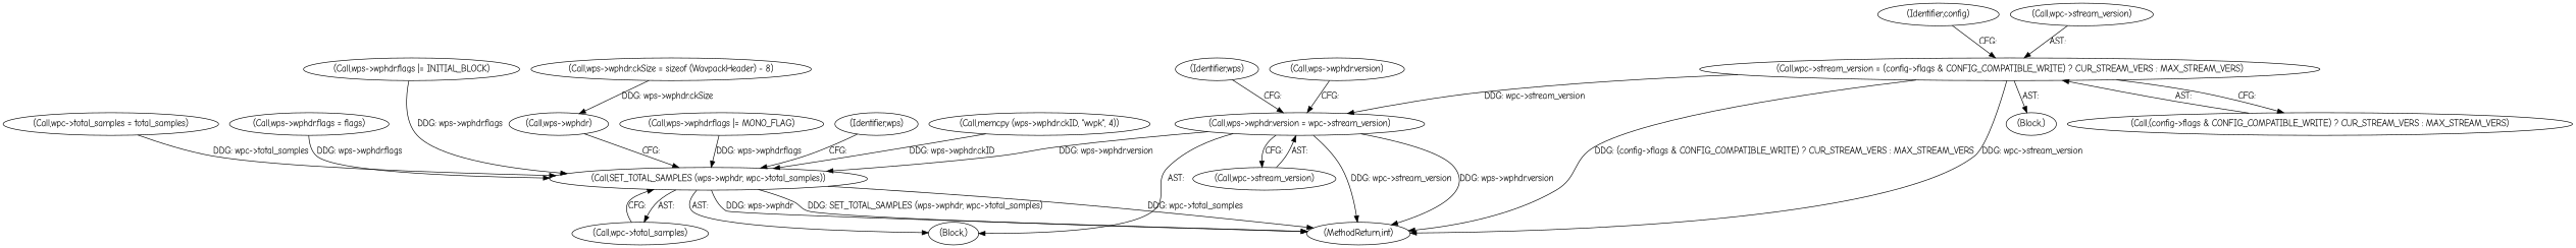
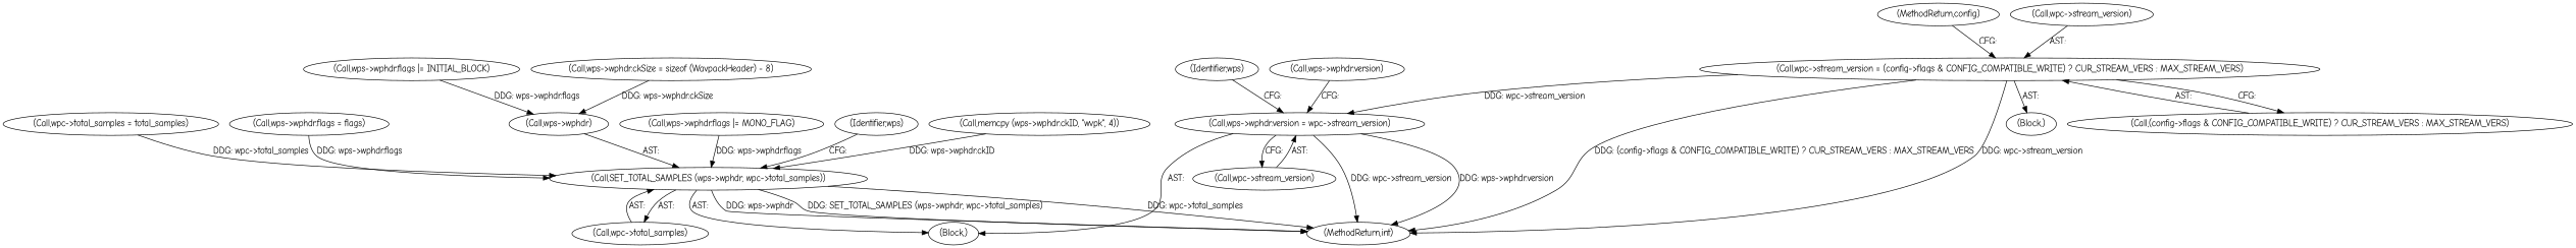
  digraph {
    fontname="Comic Neue"
    node [fontname="Comic Neue"]
    edge [fontname="Comic Neue"]
    n1 [label="(Call,wpc->stream_version = (config->flags & CONFIG_COMPATIBLE_WRITE) ? CUR_STREAM_VERS : MAX_STREAM_VERS)"]
    n2 [label="(Call,wps->wphdr.version = wpc->stream_version)"]
    n3 [label="(Block,)"]
    n4 [label="(MethodReturn,int)"]
    n5 [label="(Call,(config->flags & CONFIG_COMPATIBLE_WRITE) ? CUR_STREAM_VERS : MAX_STREAM_VERS)"]
    n6 [label="(Call,SET_TOTAL_SAMPLES (wps->wphdr, wpc->total_samples))"]
    n7 [label="(Block,)"]
    n8 [label="(Call,wpc->stream_version)"]
    n9 [label="(Call,wpc->total_samples)"]
    n10 [label="(Identifier,wps)"]
    n11 [label="(Call,memcpy (wps->wphdr.ckID, \"wvpk\", 4))"]
    n12 [label="(Call,wpc->total_samples = total_samples)"]
    n13 [label="(Identifier,wps)"]
    n14 [label="(Call,wps->wphdr.flags = flags)"]
    n15 [label="(Call,wps->wphdr.flags |= INITIAL_BLOCK)"]
-   n16 [label="(Identifier,config)"]
+   n16 [label="(MethodReturn,config)"]
    n17 [label="(Call,wps->wphdr.ckSize = sizeof (WavpackHeader) - 8)"]
    n18 [label="(Call,wps->wphdr)"]
    n19 [label="(Call,wps->wphdr.version)"]
    n20 [label="(Call,wpc->stream_version)"]
    n21 [label="(Call,wps->wphdr.flags |= MONO_FLAG)"]
    n1 -> n2 [label="DDG: wpc->stream_version"]
    n1 -> n3 [label="AST: "]
    n1 -> n4 [label="DDG: (config->flags & CONFIG_COMPATIBLE_WRITE) ? CUR_STREAM_VERS : MAX_STREAM_VERS"]
    n1 -> n4 [label="DDG: wpc->stream_version"]
    n1 -> n5 [label="CFG: "]
    n2 -> n4 [label="DDG: wpc->stream_version"]
    n2 -> n4 [label="DDG: wps->wphdr.version"]
-   n2 -> n6 [label="DDG: wps->wphdr.version"]
    n2 -> n7 [label="AST: "]
    n2 -> n8 [label="CFG: "]
    n5 -> n1 [label="AST: "]
    n6 -> n4 [label="DDG: wps->wphdr"]
    n6 -> n4 [label="DDG: SET_TOTAL_SAMPLES (wps->wphdr, wpc->total_samples)"]
    n6 -> n4 [label="DDG: wpc->total_samples"]
    n6 -> n7 [label="AST: "]
    n6 -> n9 [label="AST: "]
    n8 -> n2 [label="AST: "]
-   n9 -> n6 [label="CFG: "]
+   n9 -> n6 [label="AST: "]
    n10 -> n6 [label="CFG: "]
    n11 -> n6 [label="DDG: wps->wphdr.ckID"]
    n12 -> n6 [label="DDG: wpc->total_samples"]
    n13 -> n2 [label="CFG: "]
    n14 -> n6 [label="DDG: wps->wphdr.flags"]
-   n15 -> n6 [label="DDG: wps->wphdr.flags"]
+   n15 -> n18 [label="DDG: wps->wphdr.flags"]
    n16 -> n1 [label="CFG: "]
    n17 -> n18 [label="DDG: wps->wphdr.ckSize"]
-   n18 -> n6 [label="CFG: "]
+   n18 -> n6 [label="AST: "]
    n19 -> n2 [label="CFG: "]
    n20 -> n1 [label="AST: "]
    n21 -> n6 [label="DDG: wps->wphdr.flags"]
  }
